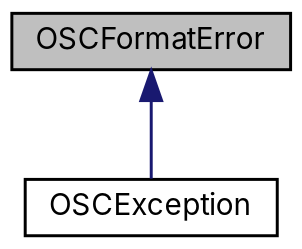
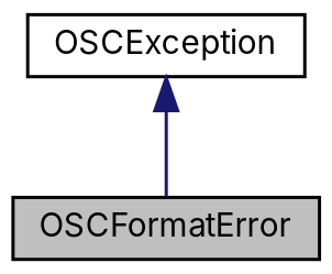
  digraph {
    fontname=Inter
    node [color=black fontname=Inter fontsize=10 shape=record]
    n1 [fillcolor=grey75 fontcolor=black height=0.2 label=OSCFormatError style=filled width=0.4]
    n2 [height=0.2 label=OSCException width=0.4]
-   n1 -> n2 [color=midnightblue dir=back fontname=Inter fontsize=10 labelfontname=Helvetica labelfontsize=10 style=solid]
+   n2 -> n1 [color=midnightblue dir=back fontname=Inter fontsize=10 labelfontname=Helvetica labelfontsize=10 style=solid]
  }
